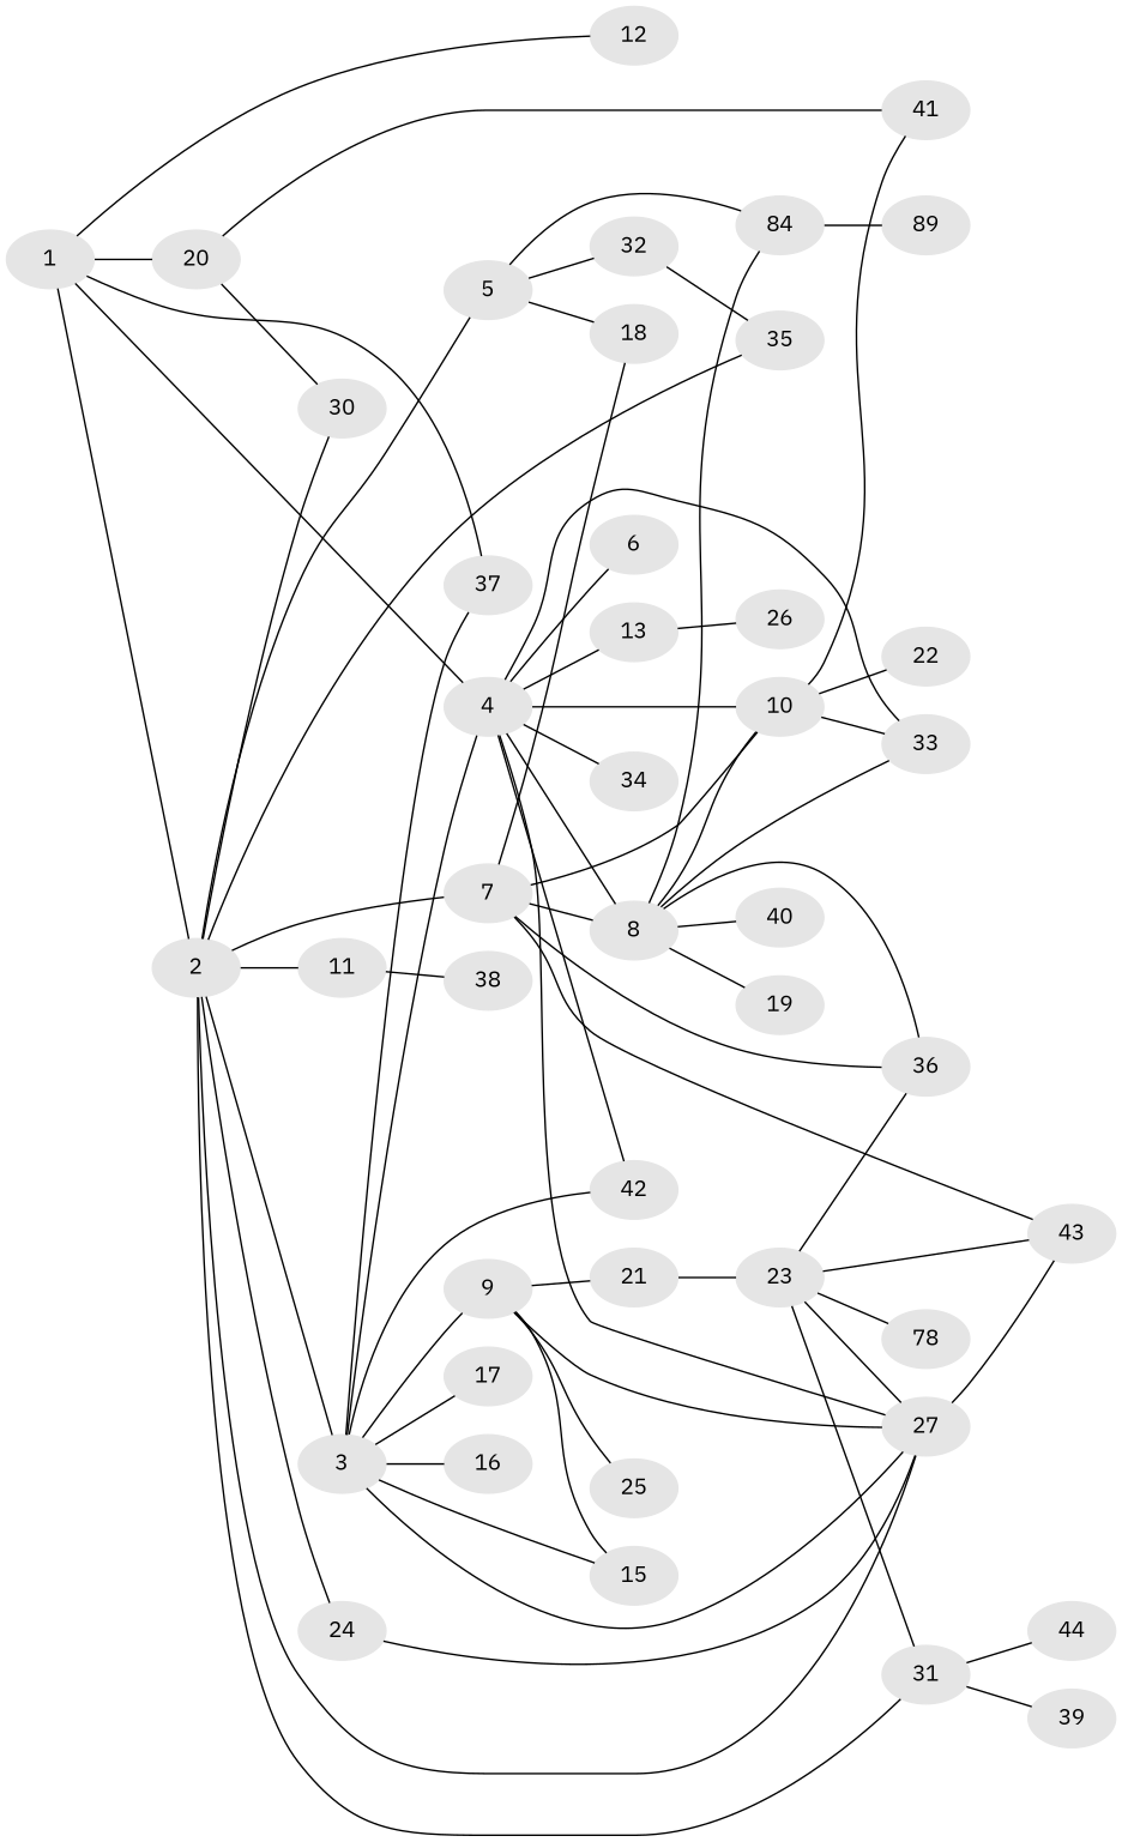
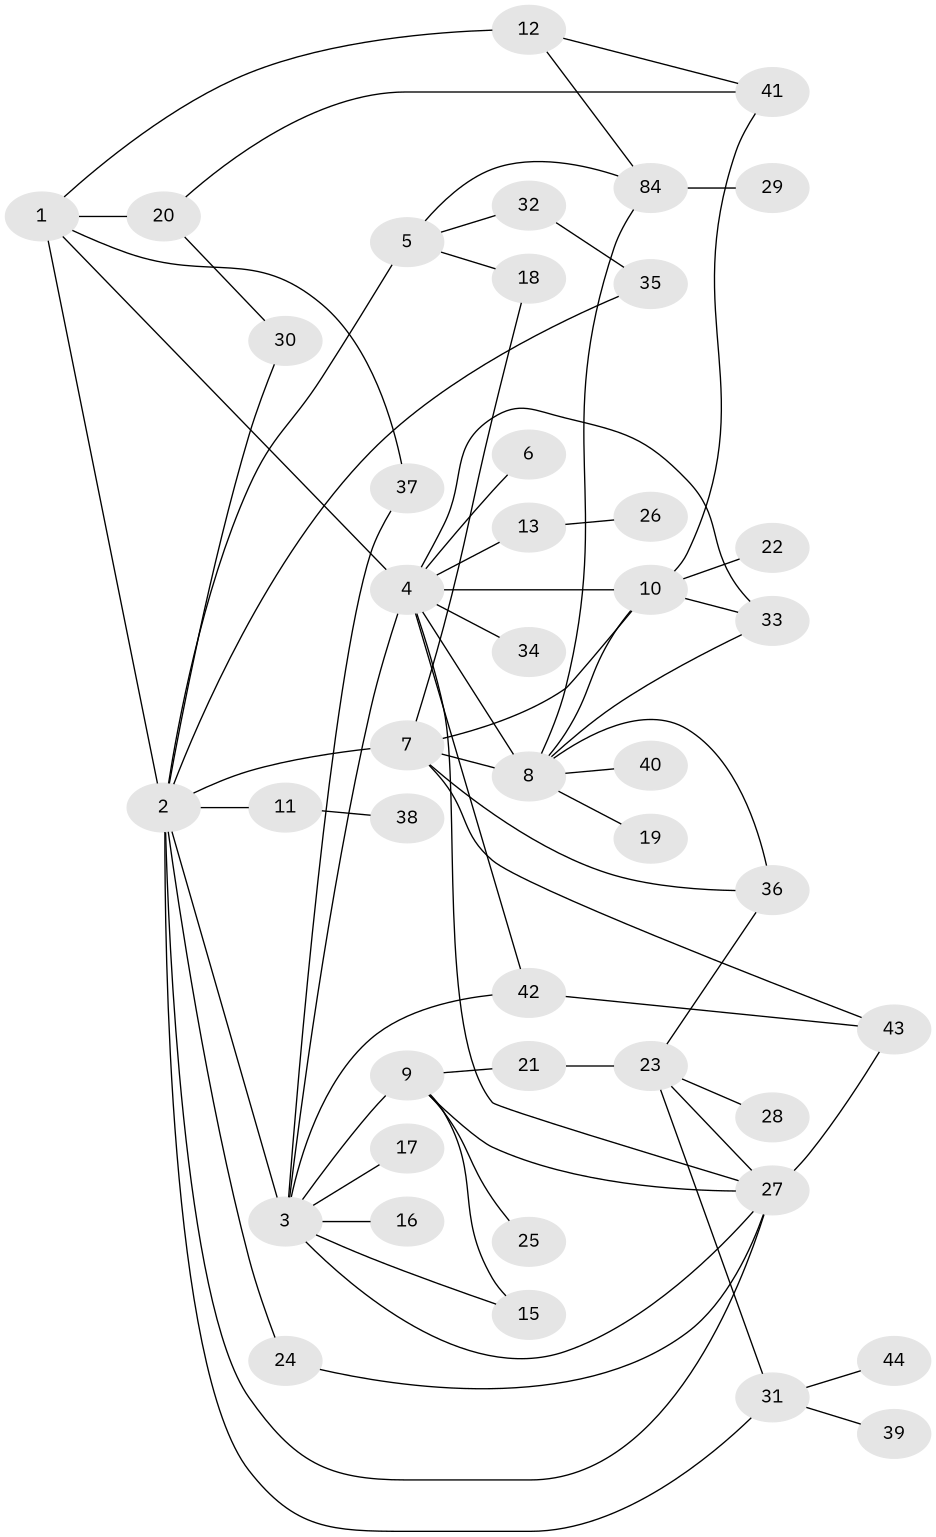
  graph {
    fontname="IBM Plex Sans"
    rankdir=LR
    node [color=gray90 fontname="IBM Plex Sans" style=filled]
    edge [fontname="IBM Plex Sans" weight=1.0]
    1
    2
    4
    12
    20
    37
    3
    5
    7
    11
    24
    27
    30
    31
    35
    33
    42
    6
    8
    10
    13
    34
    n23 [label=84]
    41
    9
    15
    16
    17
    18
    32
    36
    43
    38
    44
    39
    21
    25
    19
    40
    22
    26
-   29 [label=89]
+   29
    23
-   28 [label=78]
+   28
    1 -- 2 [weight=2.0]
    1 -- 4
    1 -- 12
    1 -- 20 [weight=6.0]
    1 -- 37
    2 -- 3
    2 -- 5
    2 -- 7
    2 -- 11 [weight=5.0]
    2 -- 24
    2 -- 27
    2 -- 30
    2 -- 31
    2 -- 35
    4 -- 27
    4 -- 33
    4 -- 42
    4 -- 6
    4 -- 8
    4 -- 10 [weight=9.0]
    4 -- 13
    4 -- 34
+   12 -- n23
+   12 -- 41
    20 -- 30
    20 -- 41
    3 -- 4
    3 -- 37
    3 -- 27
    3 -- 42
    3 -- 9
    3 -- 15
    3 -- 16 [weight=5.0]
    3 -- 17
    5 -- n23
    5 -- 18
    5 -- 32
    7 -- 8
    7 -- 10
    7 -- 18
    7 -- 36
    7 -- 43
    11 -- 38
    24 -- 27
    27 -- 43
    31 -- 44
    31 -- 39
    8 -- 33
    8 -- 10
    8 -- n23 [weight=2.0]
    8 -- 36
    8 -- 19
    8 -- 40
    10 -- 33
    10 -- 41
    10 -- 22
    13 -- 26
    n23 -- 29
    9 -- 27
    9 -- 15
    9 -- 21
    9 -- 25
    32 -- 35
    21 -- 23
    23 -- 27
    23 -- 31
    23 -- 36
-   23 -- 43
+   42 -- 43
    23 -- 28 [weight=2.0]
  }
